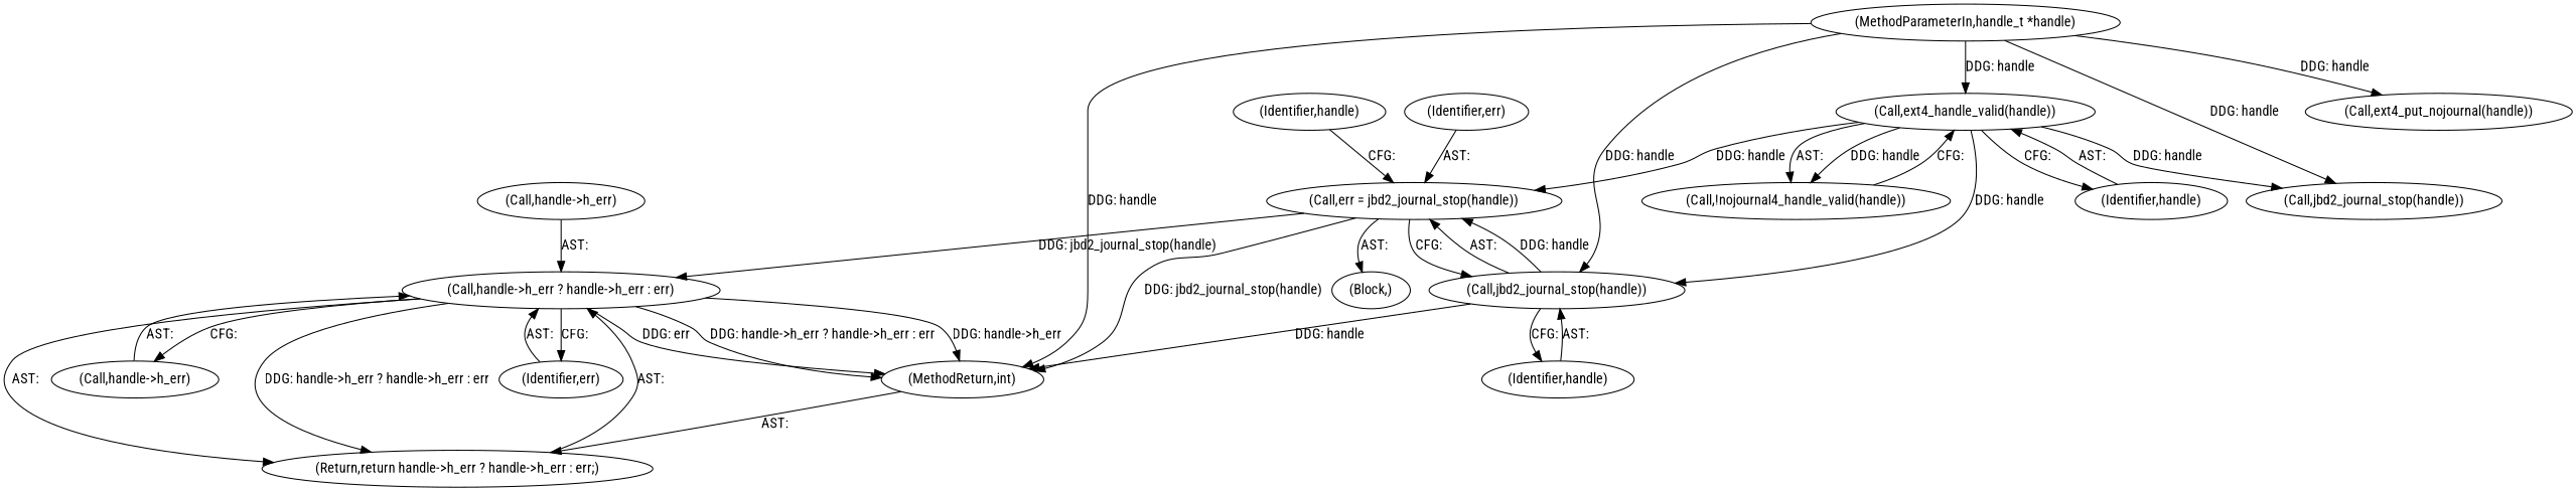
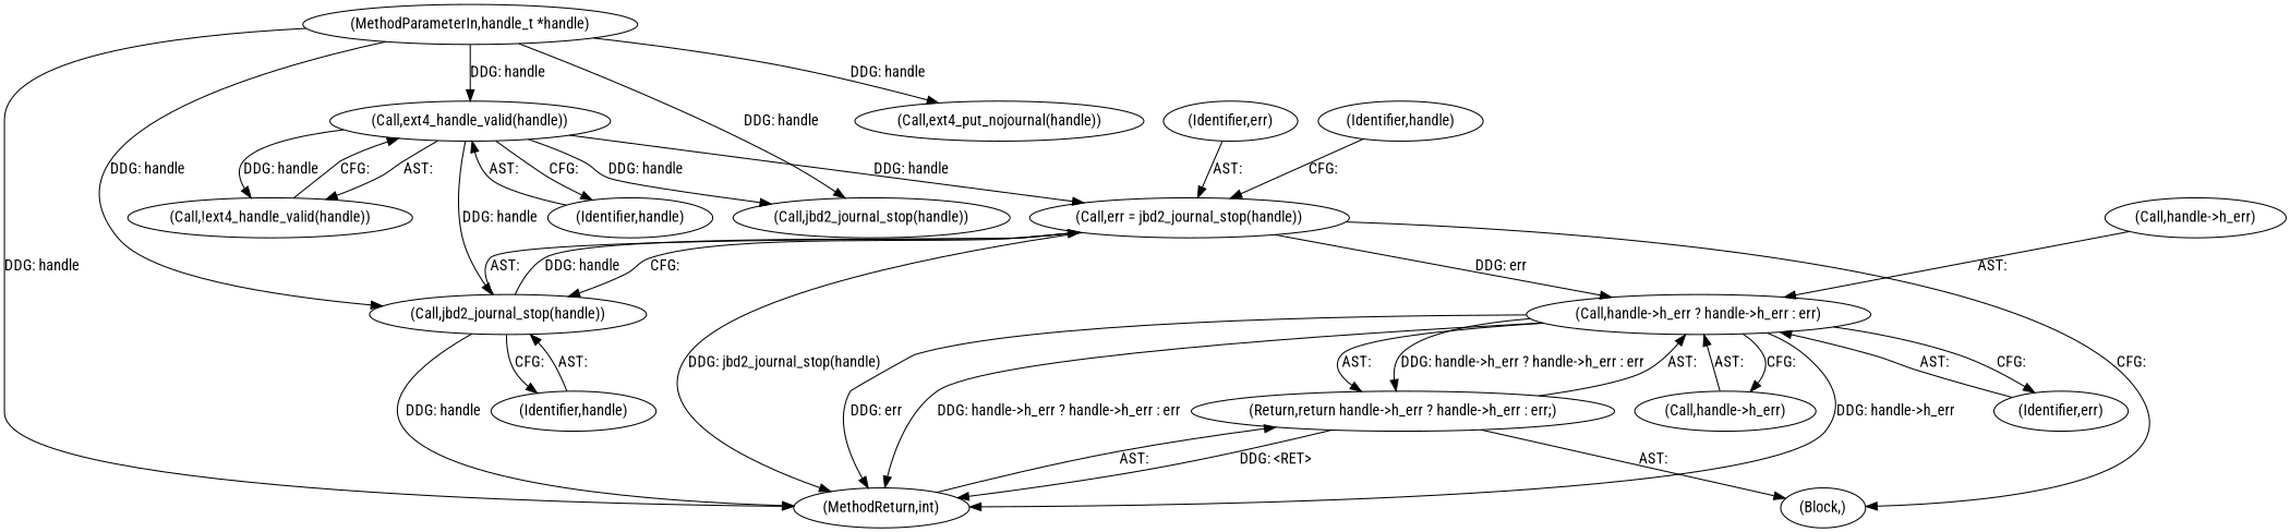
  digraph {
    fontname="Roboto Condensed"
    node [fontname="Roboto Condensed"]
    edge [fontname="Roboto Condensed"]
    n1 [label="(Call,handle->h_err ? handle->h_err : err)"]
    n2 [label="(Return,return handle->h_err ? handle->h_err : err;)"]
    n3 [label="(Identifier,err)"]
    n4 [label="(MethodReturn,int)"]
    n5 [label="(Call,handle->h_err)"]
    n6 [label="(Block,)"]
    n7 [label="(Call,err = jbd2_journal_stop(handle))"]
    n8 [label="(Call,jbd2_journal_stop(handle))"]
    n9 [label="(Identifier,handle)"]
    n10 [label="(Call,ext4_handle_valid(handle))"]
    n11 [label="(Identifier,handle)"]
    n12 [label="(Call,jbd2_journal_stop(handle))"]
-   n13 [label="(Call,!nojournal4_handle_valid(handle))"]
+   n13 [label="(Call,!ext4_handle_valid(handle))"]
    n14 [label="(Call,ext4_put_nojournal(handle))"]
    n15 [label="(MethodParameterIn,handle_t *handle)"]
    n16 [label="(Call,handle->h_err)"]
    n17 [label="(Identifier,err)"]
    n18 [label="(Identifier,handle)"]
    n1 -> n2 [label="AST: "]
    n1 -> n2 [label="DDG: handle->h_err ? handle->h_err : err"]
    n1 -> n3 [label="CFG: "]
    n1 -> n4 [label="DDG: handle->h_err"]
    n1 -> n4 [label="DDG: err"]
    n1 -> n4 [label="DDG: handle->h_err ? handle->h_err : err"]
    n1 -> n5 [label="CFG: "]
    n2 -> n1 [label="AST: "]
+   n2 -> n4 [label="DDG: <RET>"]
+   n2 -> n6 [label="AST: "]
    n3 -> n1 [label="AST: "]
    n4 -> n2 [label="AST: "]
    n5 -> n1 [label="AST: "]
-   n7 -> n1 [label="DDG: jbd2_journal_stop(handle)"]
+   n7 -> n1 [label="DDG: err"]
    n7 -> n4 [label="DDG: jbd2_journal_stop(handle)"]
-   n7 -> n6 [label="AST: "]
+   n7 -> n6 [label="CFG: "]
    n7 -> n8 [label="CFG: "]
    n8 -> n4 [label="DDG: handle"]
    n8 -> n7 [label="AST: "]
    n8 -> n7 [label="DDG: handle"]
    n8 -> n9 [label="CFG: "]
    n9 -> n8 [label="AST: "]
    n10 -> n7 [label="DDG: handle"]
    n10 -> n8 [label="DDG: handle"]
    n10 -> n11 [label="CFG: "]
    n10 -> n12 [label="DDG: handle"]
    n10 -> n13 [label="AST: "]
    n10 -> n13 [label="DDG: handle"]
    n11 -> n10 [label="AST: "]
    n13 -> n10 [label="CFG: "]
    n15 -> n4 [label="DDG: handle"]
    n15 -> n8 [label="DDG: handle"]
    n15 -> n10 [label="DDG: handle"]
    n15 -> n12 [label="DDG: handle"]
    n15 -> n14 [label="DDG: handle"]
    n16 -> n1 [label="AST: "]
    n17 -> n7 [label="AST: "]
    n18 -> n7 [label="CFG: "]
  }
